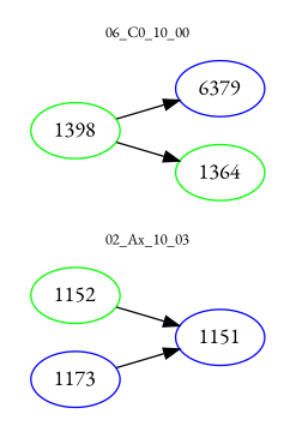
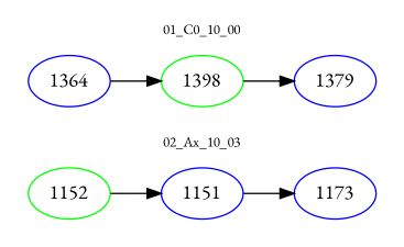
  digraph {
    fontname="EB Garamond"
    rankdir=LR
    node [color=blue fontname="EB Garamond"]
    edge [color=black fontname="EB Garamond"]
    n1 [color=green label=1152]
    n2 [label=1173]
    n3 [label=1151]
    n4 [color=green label=1398]
-   n5 [color=green label=1364]
-   n6 [label=6379]
+   n5 [label=1364]
+   n6 [label=1379]
    subgraph cluster_1 {
      color=white
      fontsize=10
      label="02_Ax_10_03"
      n1
      n2
      n3
    }
    subgraph cluster_2 {
      color=white
      fontsize=10
-     label="06_C0_10_00"
+     label="01_C0_10_00"
      n4
      n5
      n6
    }
    n1 -> n3
-   n2 -> n3
-   n4 -> n5
+   n3 -> n2
+   n5 -> n4
    n4 -> n6
  }
